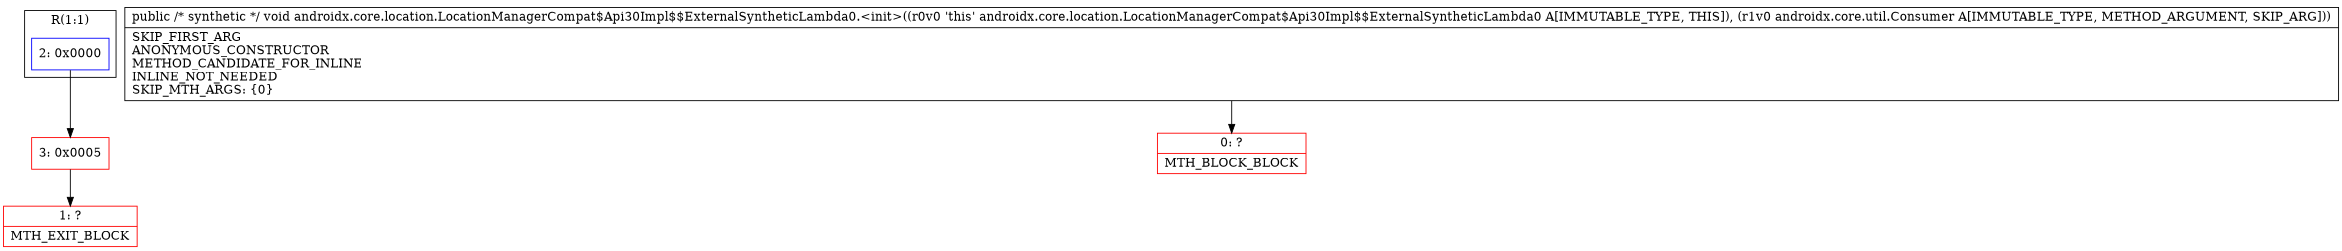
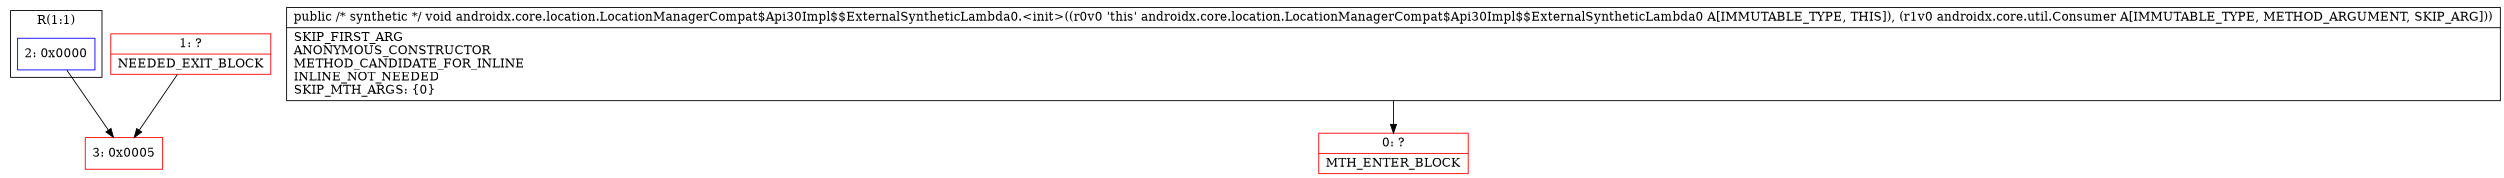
  digraph {
    node [color=red shape=record]
    n1 [color=blue label="{2\:\ 0x0000}"]
    n2 [label="{3\:\ 0x0005}"]
-   n3 [label="{1\:\ ?|MTH_EXIT_BLOCK\l}"]
-   n4 [label="{0\:\ ?|MTH_BLOCK_BLOCK\l}"]
+   n3 [label="{1\:\ ?|NEEDED_EXIT_BLOCK\l}"]
+   n4 [label="{0\:\ ?|MTH_ENTER_BLOCK\l}"]
    n5 [label="{public \/* synthetic *\/ void androidx.core.location.LocationManagerCompat$Api30Impl$$ExternalSyntheticLambda0.\<init\>((r0v0 'this' androidx.core.location.LocationManagerCompat$Api30Impl$$ExternalSyntheticLambda0 A[IMMUTABLE_TYPE, THIS]), (r1v0 androidx.core.util.Consumer A[IMMUTABLE_TYPE, METHOD_ARGUMENT, SKIP_ARG]))  | SKIP_FIRST_ARG\lANONYMOUS_CONSTRUCTOR\lMETHOD_CANDIDATE_FOR_INLINE\lINLINE_NOT_NEEDED\lSKIP_MTH_ARGS: \{0\}\l}" color=""]
    subgraph cluster_1 {
      label="R(1:1)"
      n1
    }
    n1 -> n2
-   n2 -> n3
+   n3 -> n2
    n5 -> n4
  }
